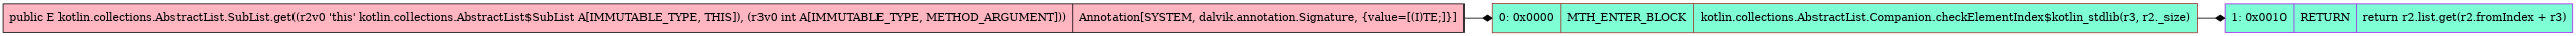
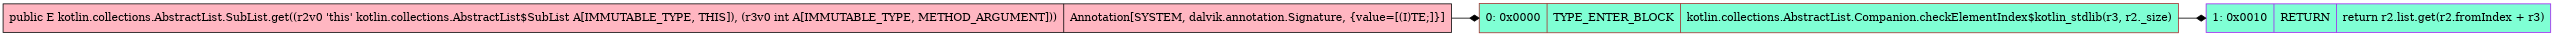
  digraph {
    rankdir=LR
    node [shape=record style=filled fillcolor=aquamarine]
    edge [arrowhead=diamond]
-   n1 [label="{0\:\ 0x0000|MTH_ENTER_BLOCK\l|kotlin.collections.AbstractList.Companion.checkElementIndex$kotlin_stdlib(r3, r2._size)\l}" color=brown]
+   n1 [label="{0\:\ 0x0000|TYPE_ENTER_BLOCK\l|kotlin.collections.AbstractList.Companion.checkElementIndex$kotlin_stdlib(r3, r2._size)\l}" color=brown]
    n2 [label="{1\:\ 0x0010|RETURN\l|return r2.list.get(r2.fromIndex + r3)\l}" color=purple]
    n3 [label="{public E kotlin.collections.AbstractList.SubList.get((r2v0 'this' kotlin.collections.AbstractList$SubList A[IMMUTABLE_TYPE, THIS]), (r3v0 int A[IMMUTABLE_TYPE, METHOD_ARGUMENT]))  | Annotation[SYSTEM, dalvik.annotation.Signature, \{value=[(I)TE;]\}]\l}" fillcolor=lightpink color=black]
    n1 -> n2
    n3 -> n1
  }
